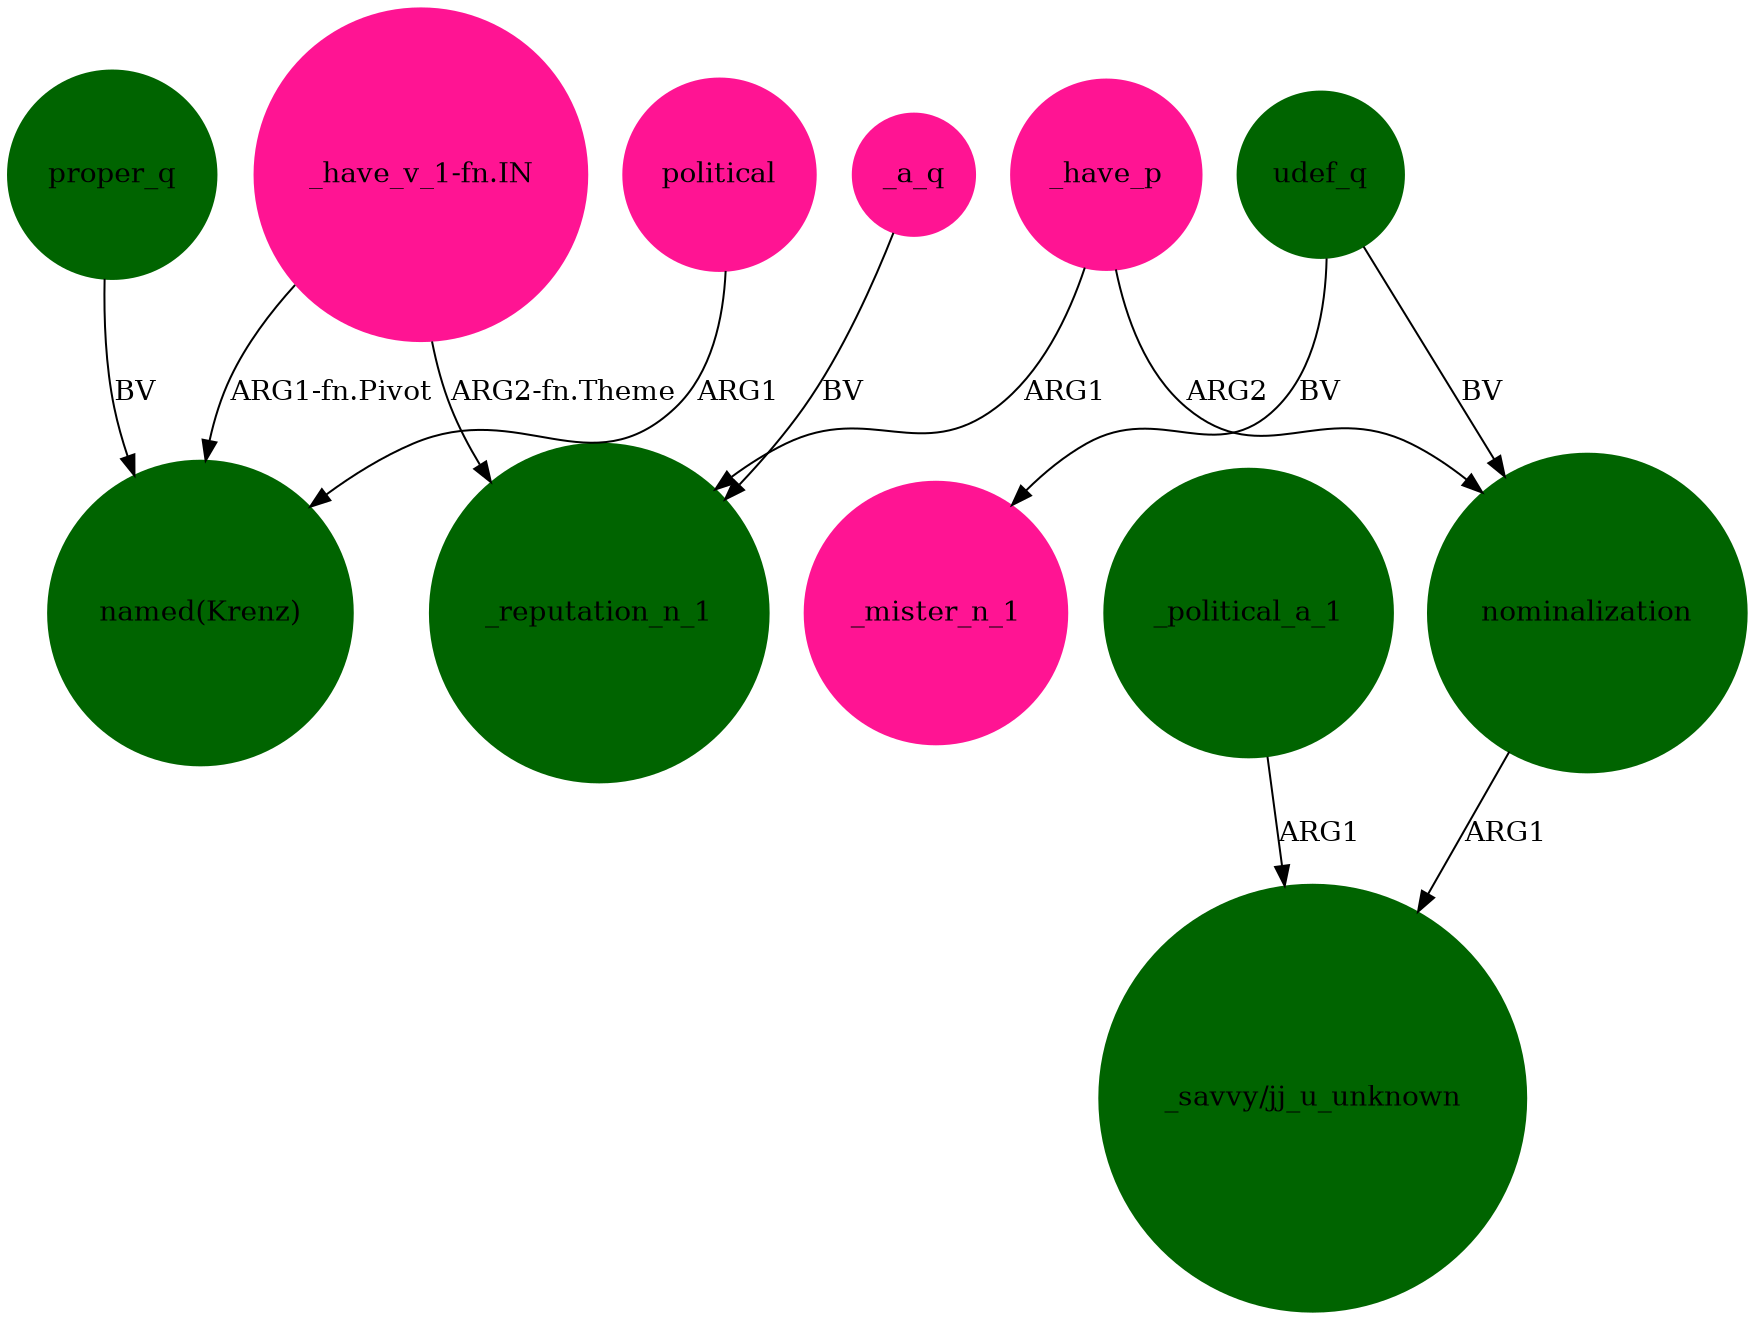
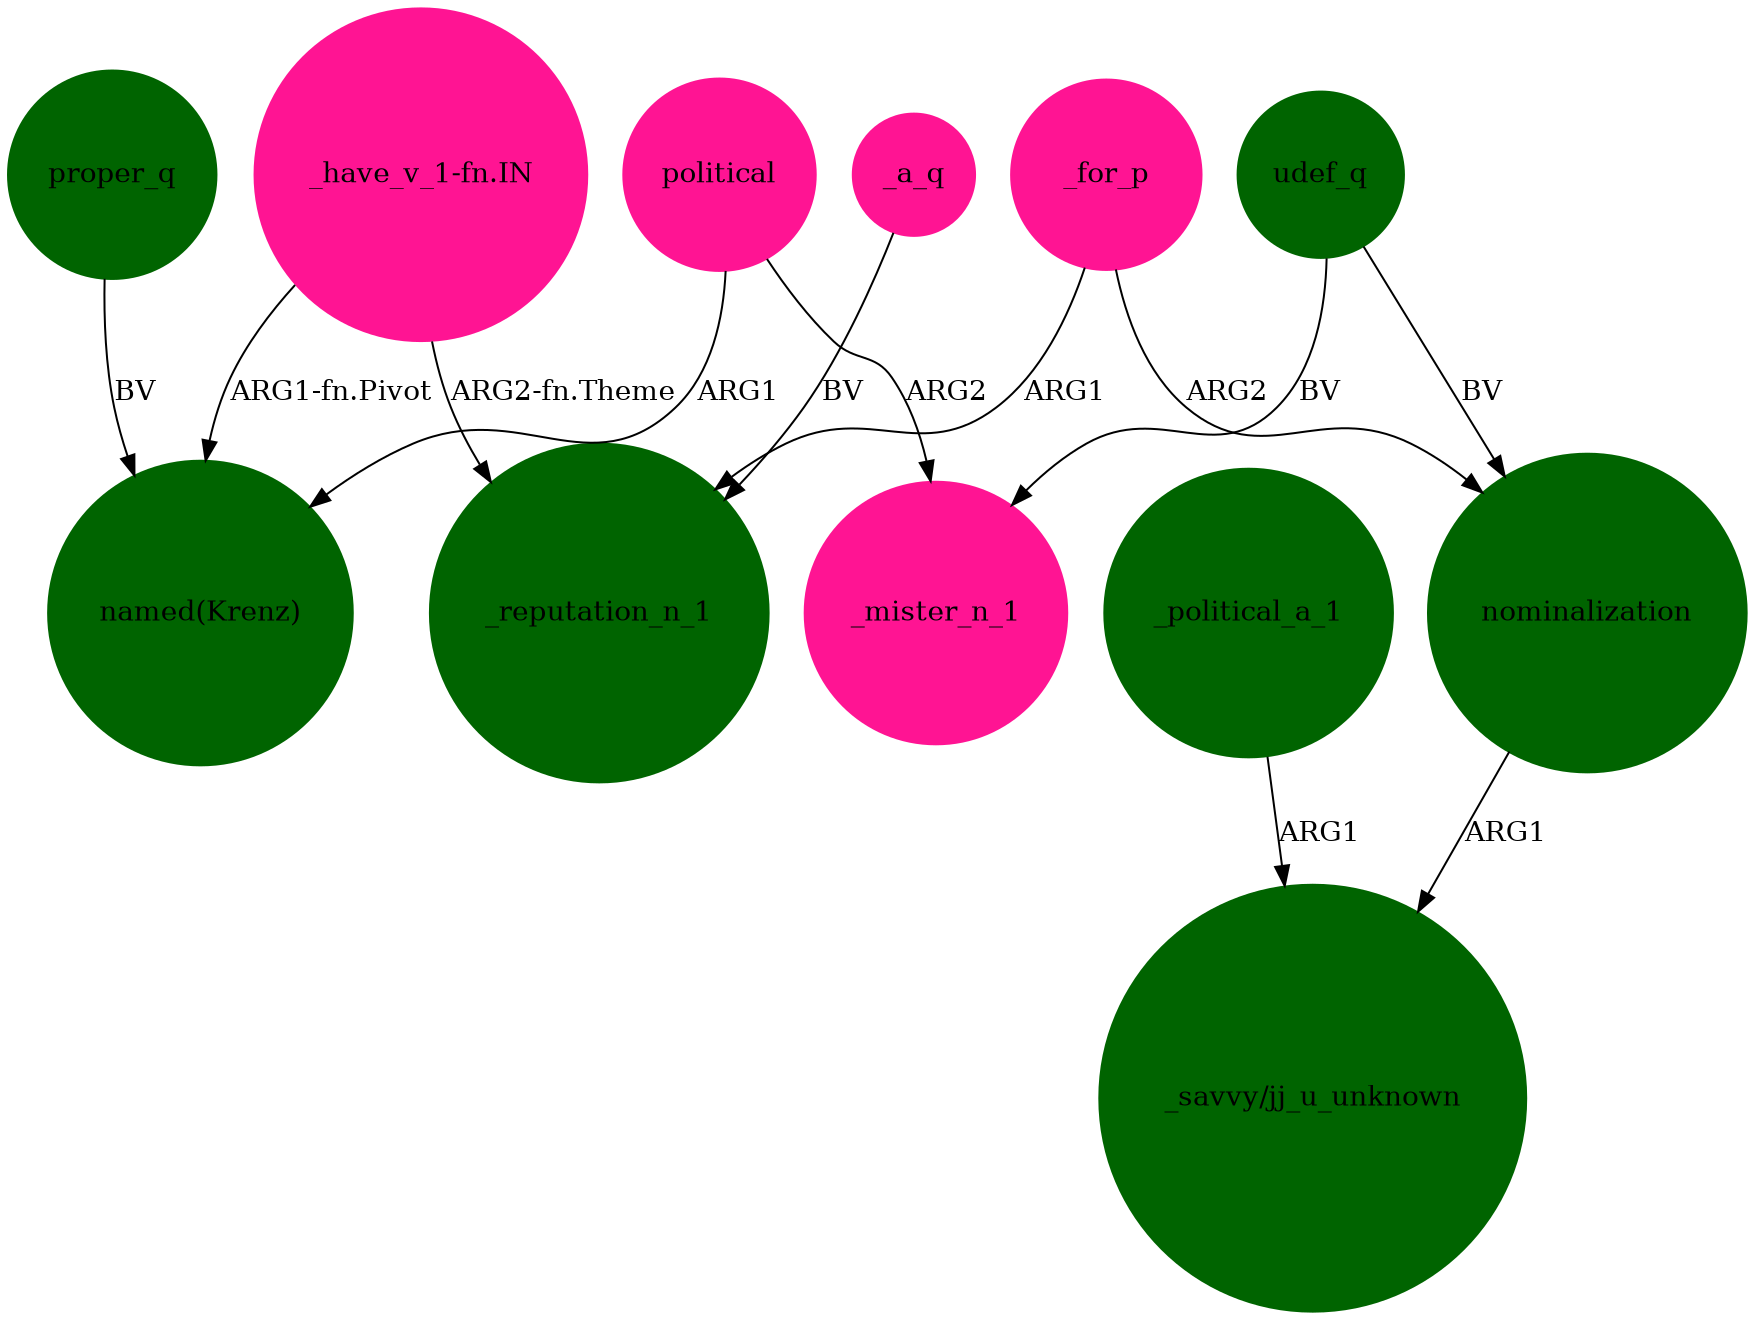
  digraph {
    node [color=darkgreen shape=circle style=filled]
    proper_q
    "named(Krenz)"
-   _for_p [color=deeppink label=_have_p]
+   _for_p [color=deeppink]
    nominalization
    _reputation_n_1
    "_savvy/jj_u_unknown"
    udef_q
    _mister_n_1 [color=deeppink]
    _political_a_1
    "_have_v_1-fn.IN" [color=deeppink]
    _a_q [color=deeppink]
    n12 [color=deeppink label=political]
    proper_q -> "named(Krenz)" [label=BV]
    _for_p -> nominalization [label=ARG2]
    _for_p -> _reputation_n_1 [label=ARG1]
    nominalization -> "_savvy/jj_u_unknown" [label=ARG1]
    udef_q -> nominalization [label=BV]
    udef_q -> _mister_n_1 [label=BV]
    _political_a_1 -> "_savvy/jj_u_unknown" [label=ARG1]
    "_have_v_1-fn.IN" -> "named(Krenz)" [label="ARG1-fn.Pivot"]
    "_have_v_1-fn.IN" -> _reputation_n_1 [label="ARG2-fn.Theme"]
    _a_q -> _reputation_n_1 [label=BV]
    n12 -> "named(Krenz)" [label=ARG1]
+   n12 -> _mister_n_1 [label=ARG2]
  }
